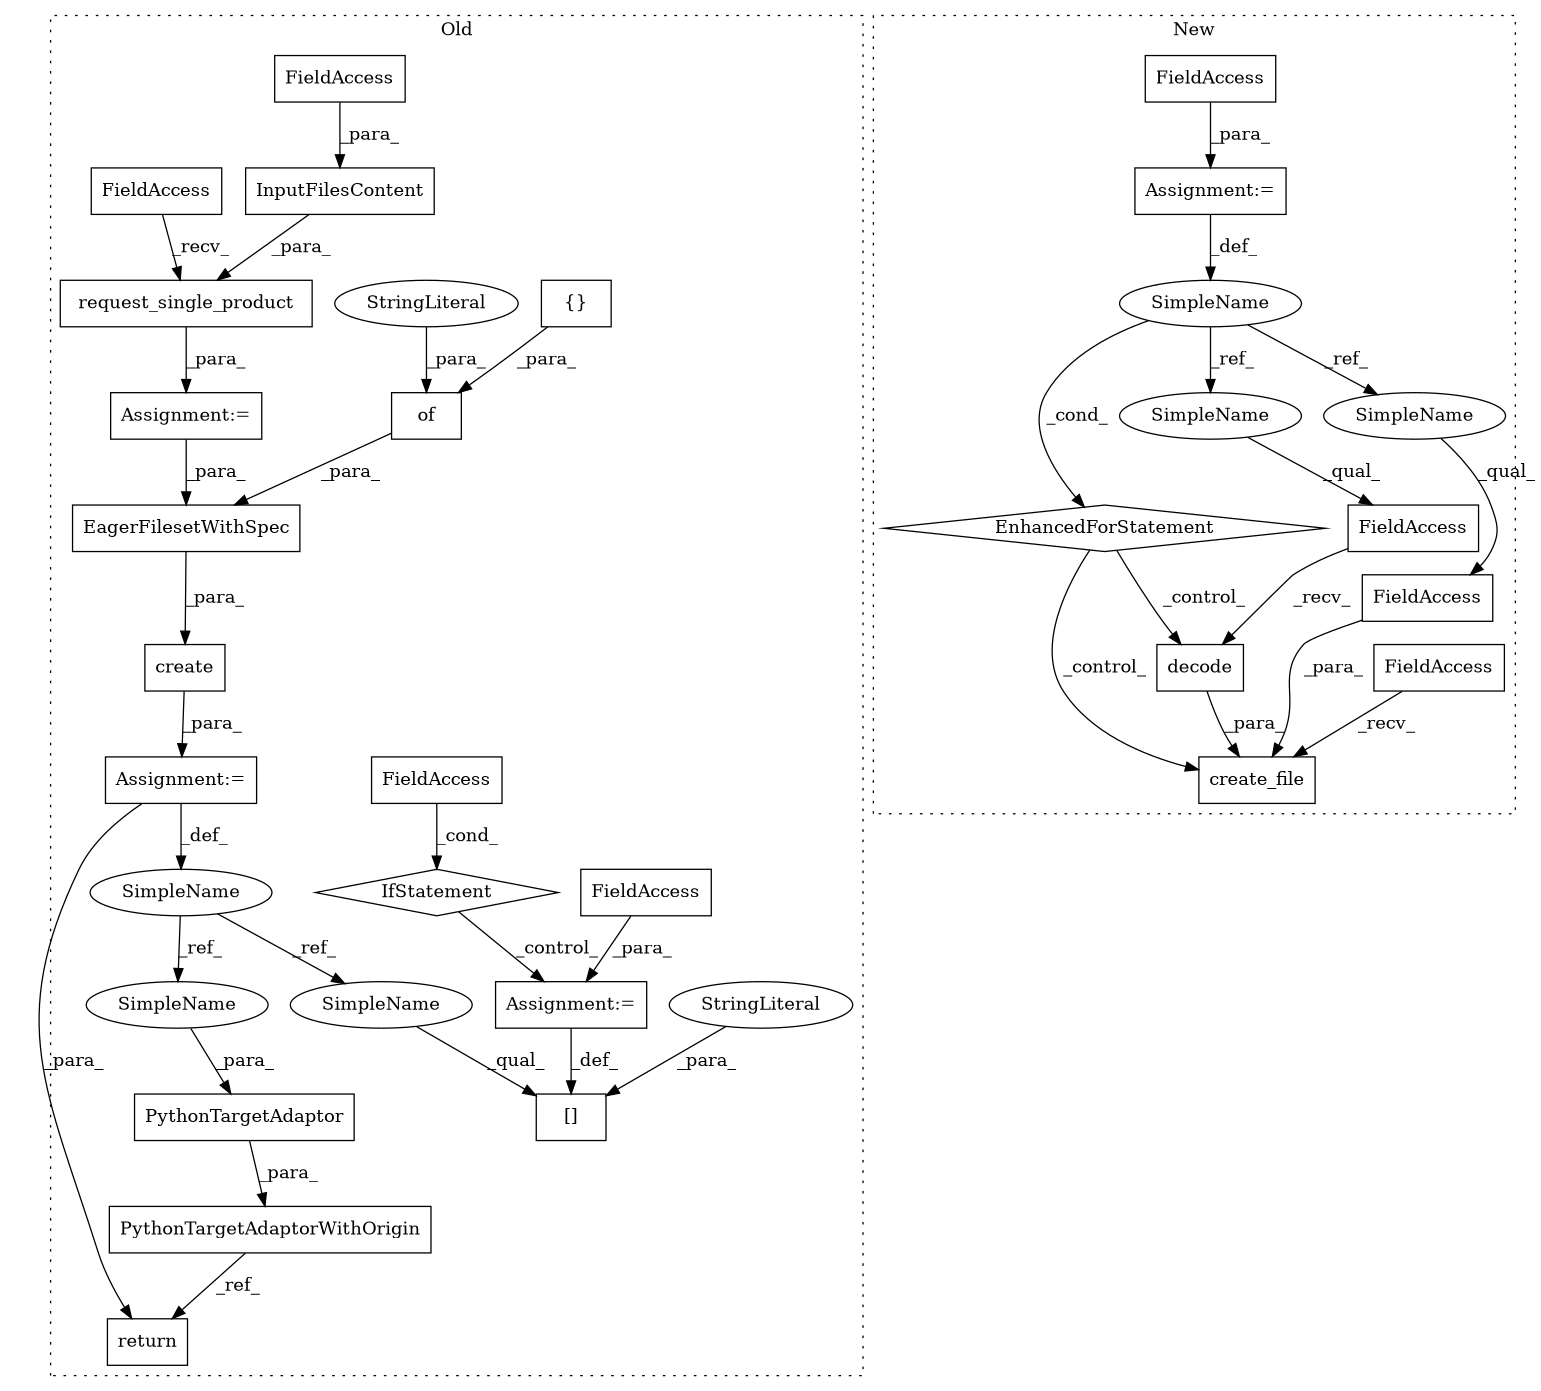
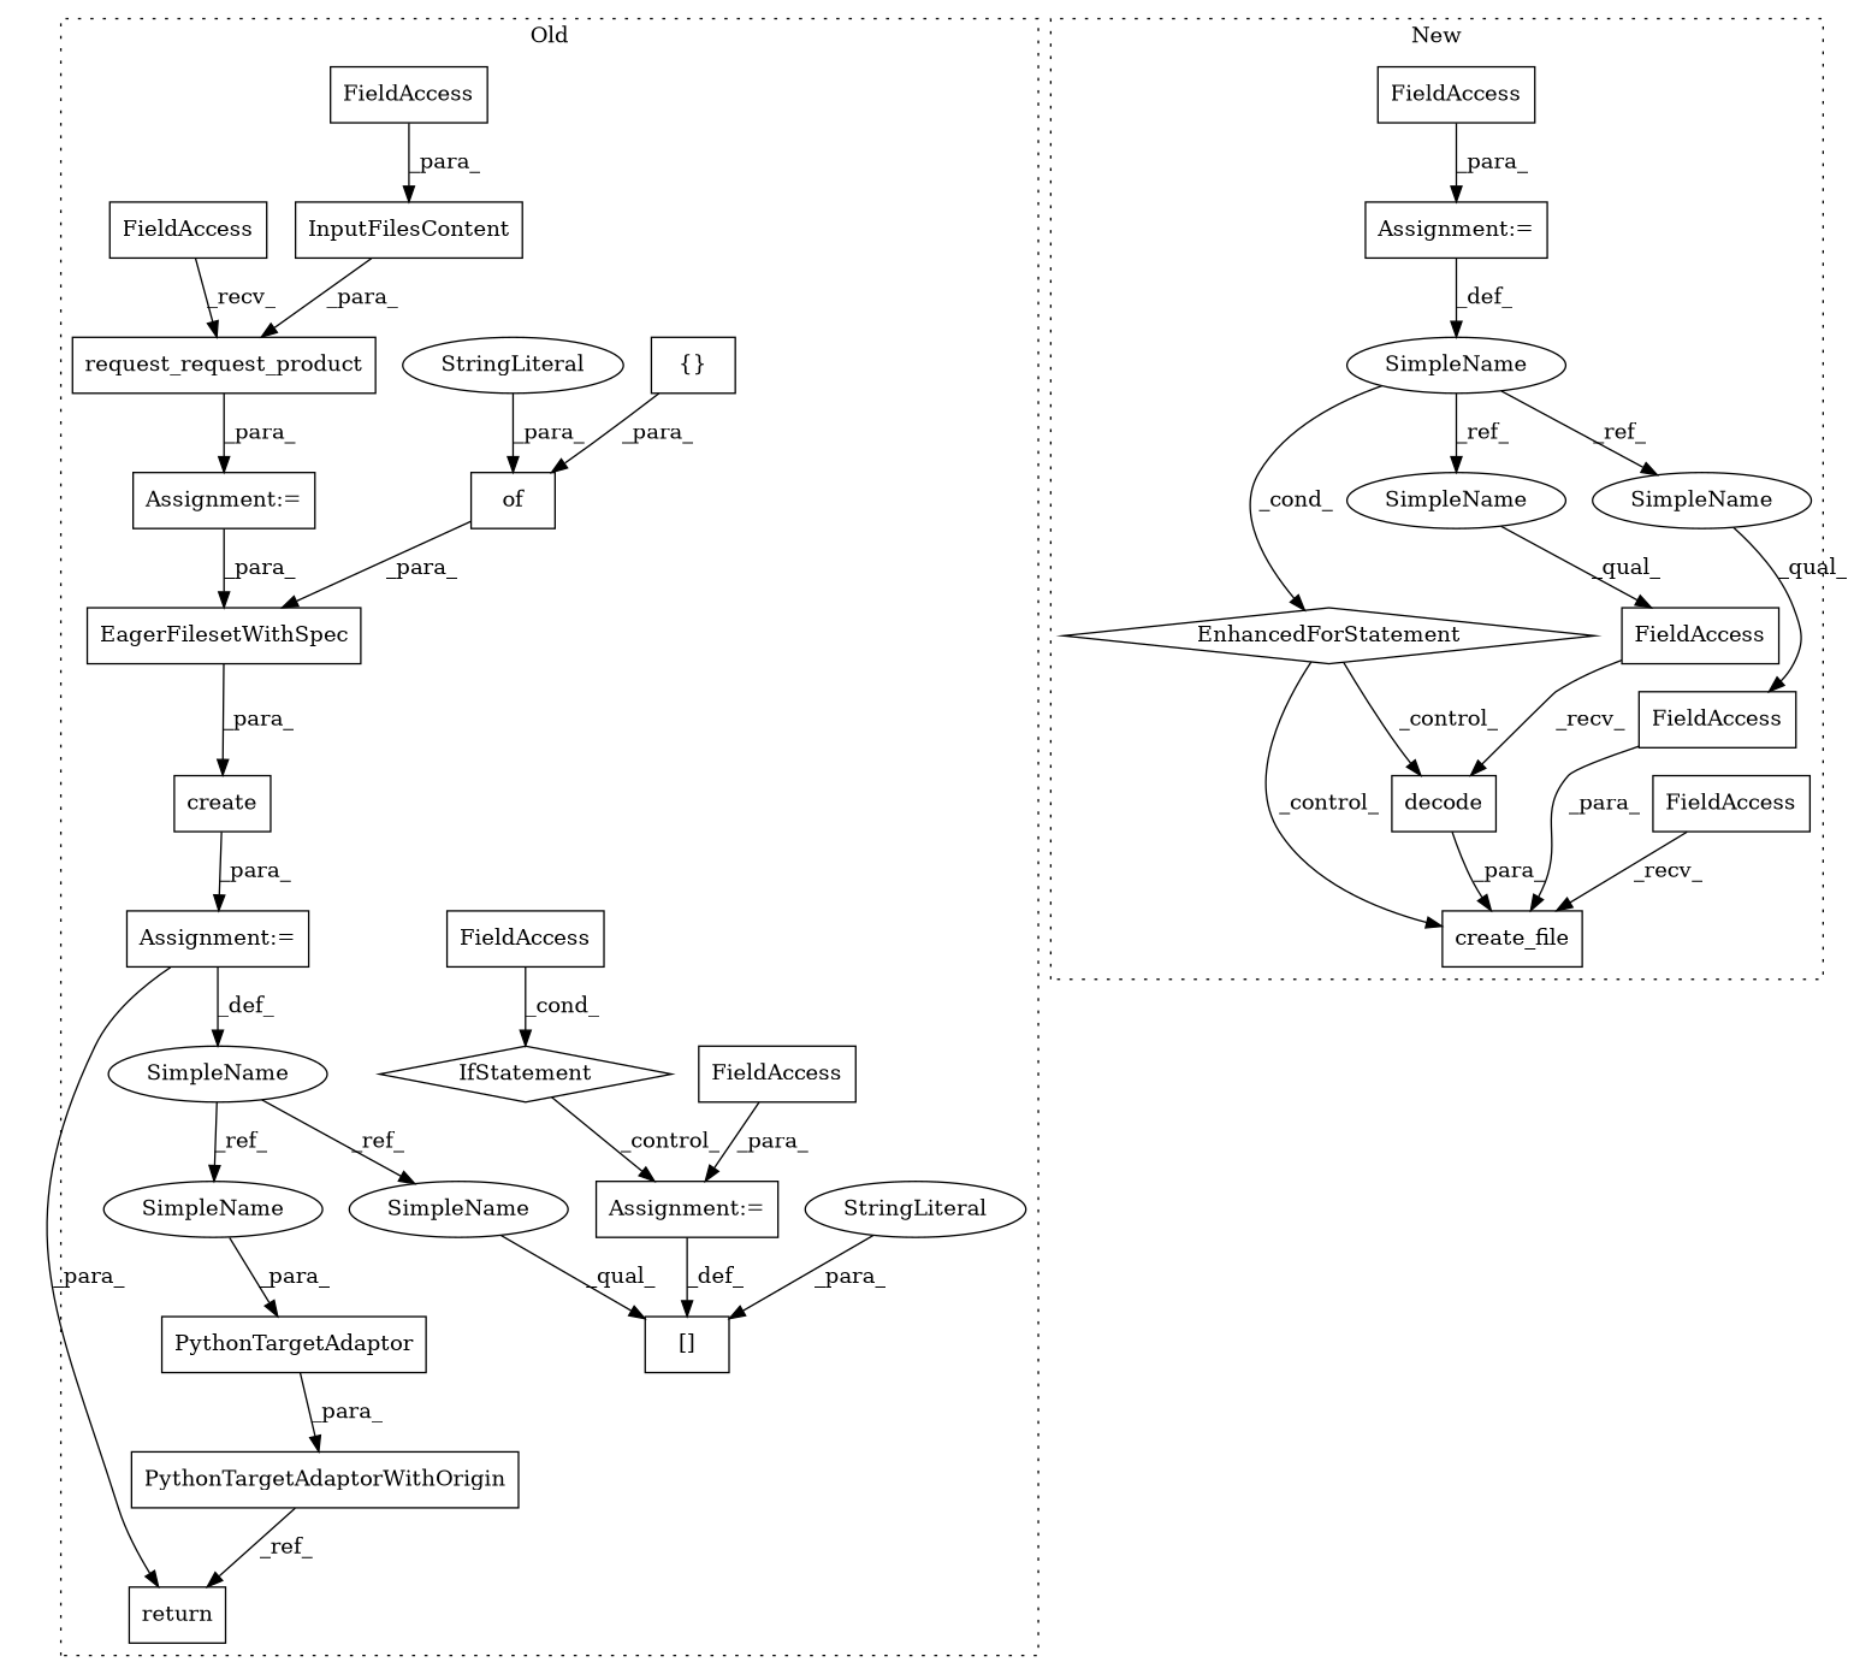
  digraph {
    node [a=32 l=14 s="2412,2495" shape=box]
    n1 [l="30,1" label=PythonTargetAdaptorWithOrigin s="2379,2451"]
    n2 [a=4 l=2 label="{}" s=2111]
    n3 [a=2 l="15,1" label="[]" s="2218,2248"]
    n4 [l="21,1" label=EagerFilesetWithSpec s="2049,2129"]
    n5 [l="20,1" label=PythonTargetAdaptor s="2409,2443"]
    n6 [l="18,1" label=InputFilesContent s="1991,2021"]
    n7 [a=42 label=SimpleName s=2029 shape=ellipse]
    n8 [a=22 l=12 label=FieldAccess s=2009]
    n9 [l="3,1" label=of s="2091,2113"]
    n10 [l="5,1" label=create s="2044,2174"]
    n11 [a=45 l=7 label=StringLiteral s=2094 shape=ellipse]
    n12 [a=7 l=1 label="Assignment:=" s=1953]
    n13 [a=45 l=15 label=StringLiteral s=2233 shape=ellipse]
    n14 [a=7 l=1 label="Assignment:=" s=2043]
    n15 [a=7 l=1 label="Assignment:=" s=2249]
    n16 [a=22 l=23 label=FieldAccess s=2250]
    n17 [a=22 l=23 label=FieldAccess s=2185]
    n18 [a=25 l="4,2" label=IfStatement s="2181,2208" shape=diamond]
    n19 [a=41 l=7 label=return s=2372]
-   n20 [l="23,1" label=request_single_product s="1959,2022"]
+   n20 [l="23,1" label=request_request_product s="1959,2022"]
    n21 [a=22 l=4 label=FieldAccess s=1954]
    n22 [a=42 label=SimpleName s=2218 shape=ellipse]
    n23 [a=42 label=SimpleName s=2429 shape=ellipse]
    n24 [l="12,1" label=create_file s="2510,2567"]
    n25 [a=42 l=11 label=SimpleName s=2469 shape=ellipse]
    n26 [a=70 l="53,2" label=EnhancedForStatement shape=diamond]
    n27 [l=8 label=decode s=2559]
    n28 [a=22 l=4 label=FieldAccess s=2505]
    n29 [a=22 l=19 label=FieldAccess s=2539]
    n30 [a=22 l=16 label=FieldAccess s=2522]
    n31 [a=7 l="53,2" label="Assignment:="]
    n32 [a=22 l=12 label=FieldAccess s=2483]
    n33 [a=42 l=11 label=SimpleName s=2522 shape=ellipse]
    n34 [a=42 l=11 label=SimpleName s=2539 shape=ellipse]
    subgraph cluster_1 {
      label=Old
      style=dotted
      n1
      n2
      n3
      n4
      n5
      n6
      n7
      n8
      n9
      n10
      n11
      n12
      n13
      n14
      n15
      n16
      n17
      n18
      n19
      n20
      n21
      n22
      n23
    }
    subgraph cluster_2 {
      label=New
      style=dotted
      n24
      n25
      n26
      n27
      n28
      n29
      n30
      n31
      n32
      n33
      n34
    }
    n1 -> n19 [label=_ref_]
    n2 -> n9 [label=_para_]
    n4 -> n10 [label=_para_]
    n5 -> n1 [label=_para_]
    n6 -> n20 [label=_para_]
    n7 -> n22 [label=_ref_]
    n7 -> n23 [label=_ref_]
    n8 -> n6 [label=_para_]
    n9 -> n4 [label=_para_]
    n10 -> n14 [label=_para_]
    n11 -> n9 [label=_para_]
    n12 -> n4 [label=_para_]
    n13 -> n3 [label=_para_]
    n14 -> n7 [label=_def_]
    n14 -> n19 [label=_para_]
    n15 -> n3 [label=_def_]
    n16 -> n15 [label=_para_]
    n17 -> n18 [label=_cond_]
    n18 -> n15 [label=_control_]
    n20 -> n12 [label=_para_]
    n21 -> n20 [label=_recv_]
    n22 -> n3 [label=_qual_]
    n23 -> n5 [label=_para_]
    n25 -> n26 [label=_cond_]
    n25 -> n33 [label=_ref_]
    n25 -> n34 [label=_ref_]
    n26 -> n24 [label=_control_]
    n26 -> n27 [label=_control_]
    n27 -> n24 [label=_para_]
    n28 -> n24 [label=_recv_]
    n29 -> n27 [label=_recv_]
    n30 -> n24 [label=_para_]
    n31 -> n25 [label=_def_]
    n32 -> n31 [label=_para_]
    n33 -> n30 [label=_qual_]
    n34 -> n29 [label=_qual_]
  }
